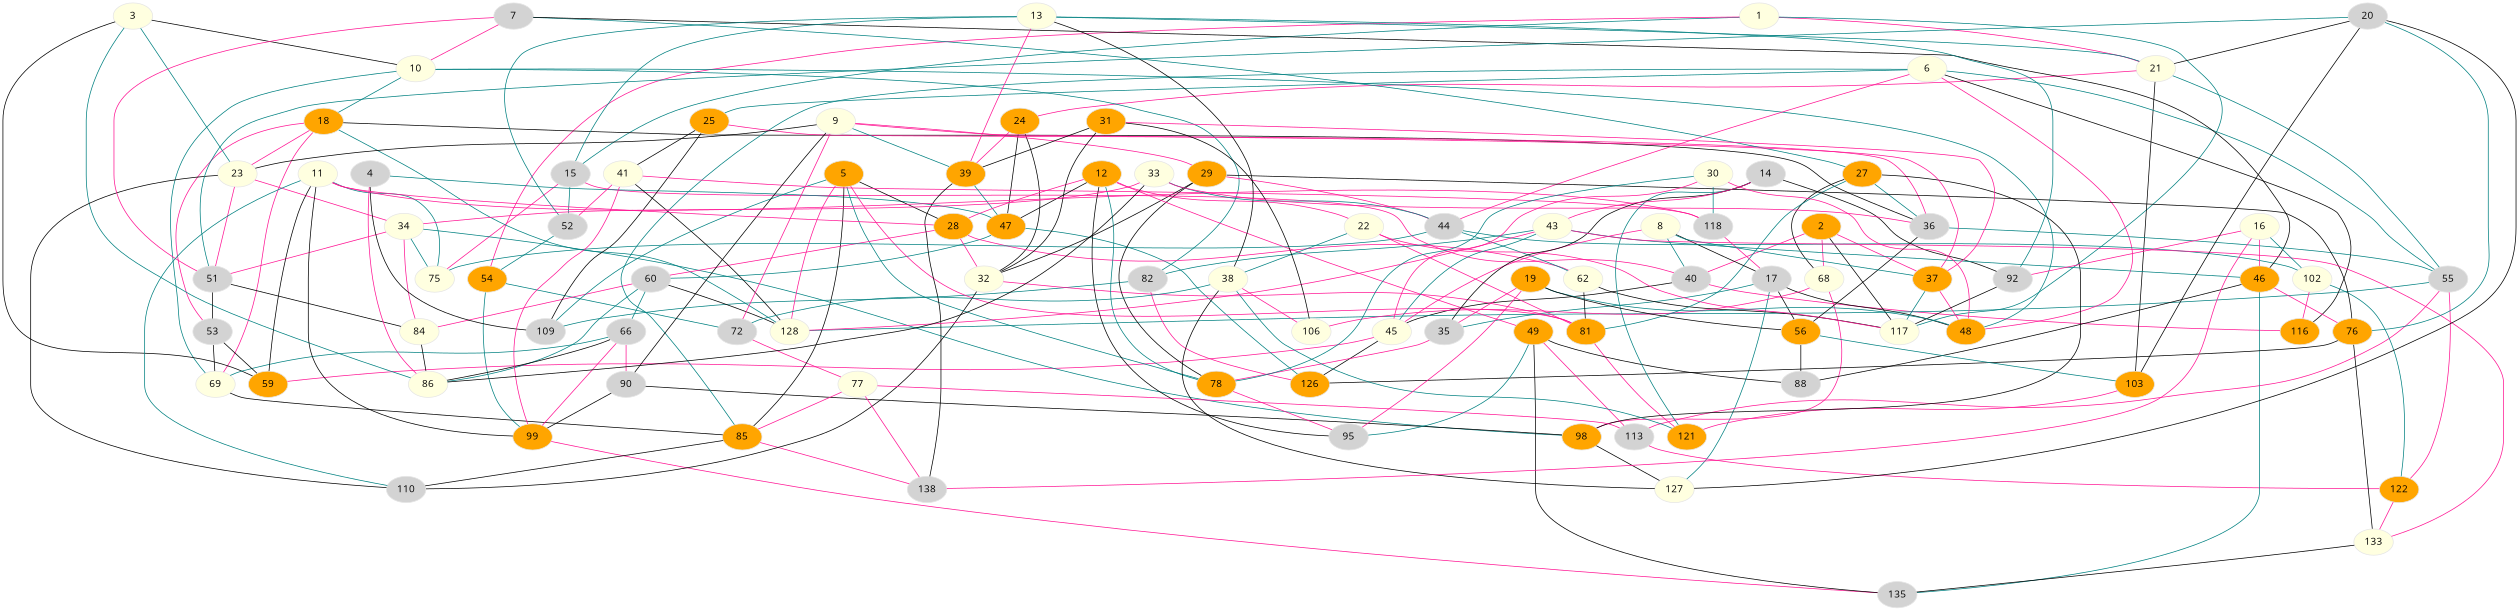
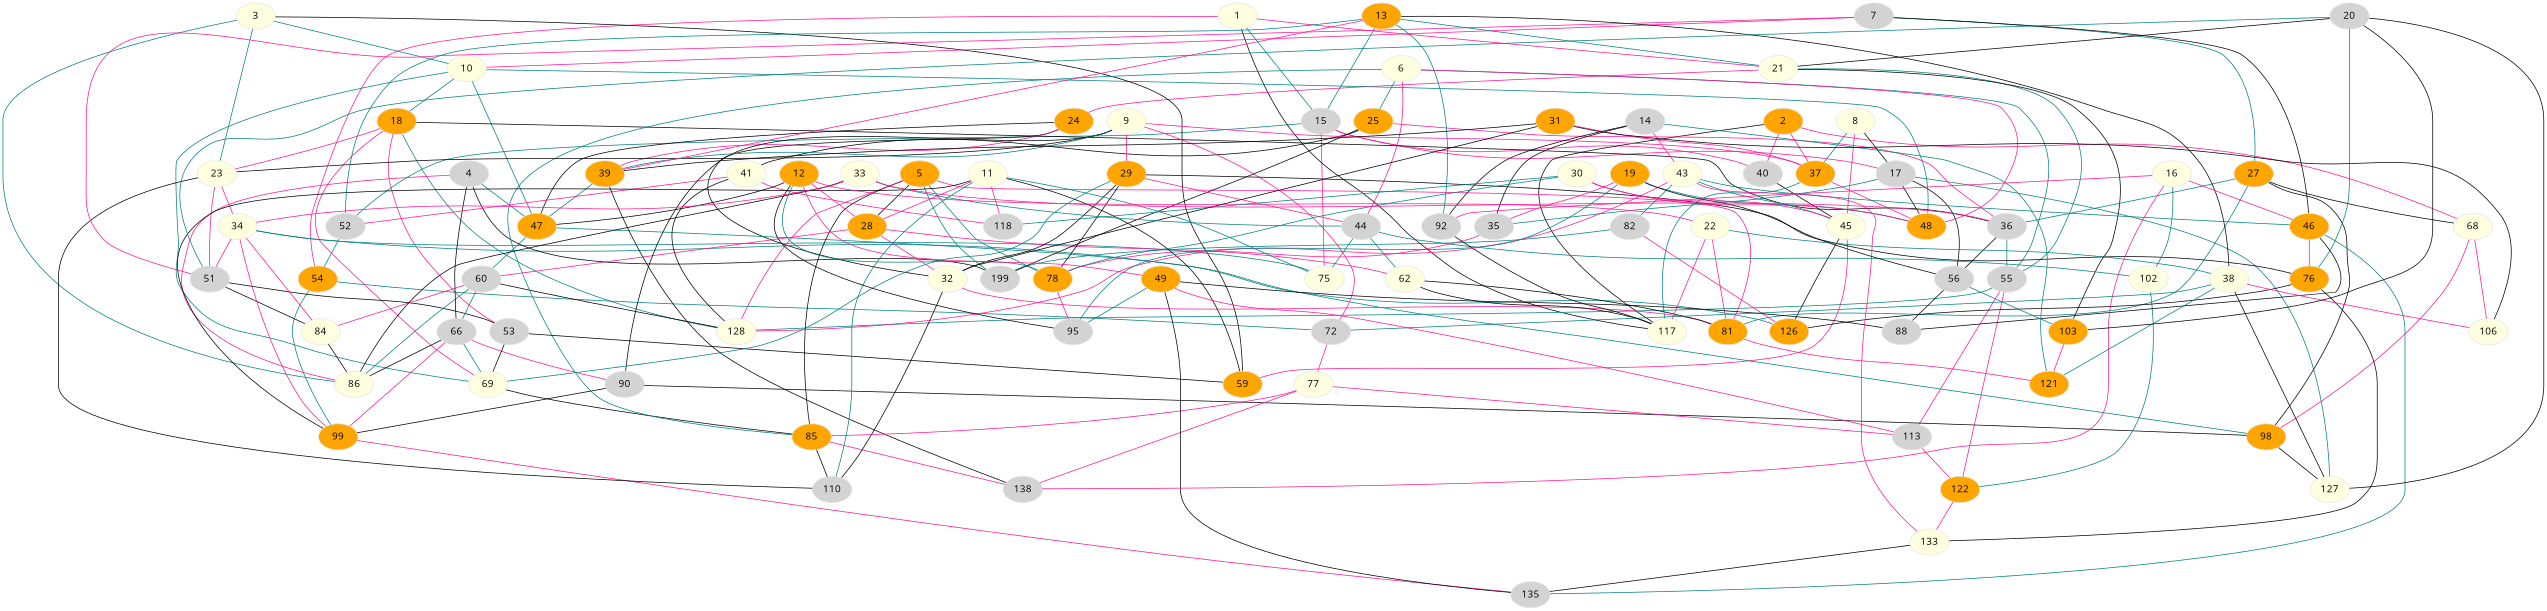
  graph {
    fontname="Open Sans"
    node [color=gray90 fillcolor=lightyellow fontname="Open Sans" style=filled]
    edge [color=deeppink fontname="Open Sans"]
    15 [fillcolor=lightgrey super="+137"]
    40 [fillcolor=lightgrey super="+42"]
    17 [fillcolor=lightgrey super="+112"]
    75
    52 [fillcolor=lightgrey]
    1
    21 [super="+71"]
    54 [fillcolor=orange]
    117 [super="+123"]
    55 [fillcolor=lightgrey super="+65"]
    103 [fillcolor=orange]
    24 [fillcolor=orange]
    72 [fillcolor=lightgrey]
    99 [fillcolor=orange super="+129"]
    37 [fillcolor=orange super="+50"]
    48 [fillcolor=orange super="+119"]
    2 [fillcolor=orange]
    68
-   116 [fillcolor=orange]
    45 [super="+108"]
    98 [fillcolor=orange super="+107"]
    106
    10 [super="+100"]
    18 [fillcolor=orange super="+26"]
    69 [super="+130"]
    82 [fillcolor=lightgrey]
    3
    23 [super="+120"]
    59 [fillcolor=orange]
    86 [super="+89"]
    51 [fillcolor=lightgrey super="+58"]
    110 [fillcolor=lightgrey]
    34 [super="+73"]
    47 [fillcolor=orange super="+79"]
    60 [fillcolor=lightgrey super="+105"]
    126 [fillcolor=orange]
    4 [fillcolor=lightgrey]
    66 [fillcolor=lightgrey super="+74"]
-   109 [fillcolor=lightgrey]
+   109 [fillcolor=lightgrey label=199]
    90 [fillcolor=lightgrey]
    5 [fillcolor=orange super="+80"]
    28 [fillcolor=orange super="+57"]
    78 [fillcolor=orange super="+131"]
    81 [fillcolor=orange super="+124"]
    85 [fillcolor=orange super="+115"]
    128 [super="+136"]
    32 [super="+63"]
    62
    95 [fillcolor=lightgrey]
    121 [fillcolor=orange]
    138 [fillcolor=lightgrey]
    6 [super="+97"]
    25 [fillcolor=orange]
    44 [fillcolor=lightgrey super="+70"]
    36 [fillcolor=lightgrey super="+87"]
    41 [super="+93"]
    102
    113 [fillcolor=lightgrey]
    122 [fillcolor=orange]
    7 [fillcolor=lightgrey]
    27 [fillcolor=orange super="+132"]
    46 [fillcolor=orange super="+94"]
    n63 [fillcolor=orange label=76 super="+114"]
    88 [fillcolor=lightgrey]
    135 [fillcolor=lightgrey]
    53 [fillcolor=lightgrey]
    84
    35 [fillcolor=lightgrey]
-   56 [fillcolor=orange super="+83"]
+   56 [fillcolor=lightgrey super="+83"]
    127
    8
    9 [super="+61"]
    29 [fillcolor=orange super="+64"]
    39 [fillcolor=orange super="+111"]
    77
    11 [super="+91"]
    118 [fillcolor=lightgrey]
    12 [fillcolor=orange super="+101"]
    22
    49 [fillcolor=orange super="+134"]
    38 [super="+76"]
-   13 [super="+125"]
+   13 [fillcolor=orange super="+125"]
    92 [fillcolor=lightgrey]
    14 [fillcolor=lightgrey]
    43 [super="+104"]
    133
    16
    19 [fillcolor=orange]
    20 [fillcolor=lightgrey super="+67"]
    30
    31 [fillcolor=orange]
    33
    15 -- 40
-   118 -- 17
+   15 -- 17
    15 -- 75
    15 -- 52 [color=teal]
-   40 -- 116 [weight=2]
    40 -- 45 [color=black]
    17 -- 48 [color=black]
    17 -- 35 [color=teal]
    17 -- 56 [color=black]
    17 -- 127 [color=teal]
    52 -- 54 [color=teal]
    1 -- 15 [color=teal]
    1 -- 21
    1 -- 54
-   1 -- 117 [color=teal]
+   1 -- 117 [color=black]
    21 -- 55 [color=teal]
    21 -- 103 [color=black]
    21 -- 24
    54 -- 72 [color=teal]
    54 -- 99 [color=teal]
    55 -- 128 [color=teal]
    55 -- 113
    55 -- 122
    103 -- 121
    24 -- 47 [color=black]
    24 -- 32 [color=black]
    24 -- 39
    72 -- 77
    99 -- 135
    37 -- 117 [color=teal]
    37 -- 48
    2 -- 40
    2 -- 117 [color=black]
    2 -- 37
    2 -- 68
    68 -- 98
    68 -- 106
    45 -- 59
    45 -- 126 [color=black]
    98 -- 127 [color=black]
    10 -- 48 [color=teal]
    10 -- 18 [color=teal]
    10 -- 69 [color=teal]
-   10 -- 82 [color=teal]
+   10 -- 47 [color=teal]
    18 -- 69
    18 -- 23
    18 -- 128 [color=teal]
    18 -- 36 [color=black]
    18 -- 53
    69 -- 85 [color=black]
    82 -- 126
    82 -- 109 [color=teal]
-   3 -- 10 [color=black]
+   3 -- 10 [color=teal]
    3 -- 23 [color=teal]
    3 -- 59 [color=black]
    3 -- 86 [color=teal]
    23 -- 51
    23 -- 110 [color=black]
    23 -- 34
    51 -- 53 [color=black]
    51 -- 84 [color=black]
    34 -- 75 [color=teal]
    34 -- 98 [color=teal]
    34 -- 51
    34 -- 84
    47 -- 60 [color=teal]
    47 -- 126 [color=teal]
    60 -- 86 [color=teal]
    60 -- 66 [color=teal]
    60 -- 128 [color=black]
    60 -- 84
    4 -- 86
    4 -- 47 [color=teal]
+   4 -- 66 [color=black]
    4 -- 109 [color=black]
    66 -- 99
    66 -- 69 [color=teal]
    66 -- 86 [color=black]
    66 -- 90
    90 -- 99 [color=black]
    90 -- 98 [color=black]
    5 -- 109 [color=teal]
    5 -- 28 [color=black]
    5 -- 78 [color=teal]
    5 -- 81
    5 -- 85 [color=black]
    5 -- 128
    28 -- 60
    28 -- 32
    28 -- 62
    78 -- 95
    81 -- 121
    85 -- 110 [color=black]
    85 -- 138
    32 -- 110 [color=black]
    32 -- 81
    62 -- 117 [color=black]
    62 -- 81 [color=black]
    6 -- 55 [color=teal]
    6 -- 48
-   6 -- 116 [color=black]
    6 -- 85 [color=teal]
    6 -- 25 [color=teal]
    6 -- 44
    25 -- 109 [color=black]
    25 -- 36
    25 -- 41 [color=black]
    44 -- 75 [color=teal]
    44 -- 62 [color=teal]
    44 -- 102 [color=teal]
    36 -- 55 [color=teal]
    36 -- 56 [color=black]
    41 -- 52
-   41 -- 99
+   34 -- 99
    41 -- 128 [color=black]
    41 -- 118 [weight=2]
-   102 -- 116
    102 -- 122 [color=teal]
    113 -- 122
    122 -- 133
    7 -- 10
    7 -- 51
    7 -- 27 [color=teal]
    7 -- 46 [color=black]
    27 -- 68 [color=black]
    27 -- 98 [color=black weight=2]
    27 -- 81 [color=teal]
    27 -- 36 [color=teal]
    46 -- n63
    46 -- 88 [color=black]
    46 -- 135 [color=teal]
    n63 -- 126 [color=black]
    n63 -- 133 [color=black]
    53 -- 69 [color=black]
    53 -- 59 [color=black]
    84 -- 86 [color=black]
    35 -- 78
    56 -- 103 [color=teal]
    56 -- 88 [color=black]
-   8 -- 40 [color=teal]
    8 -- 17 [color=black]
    8 -- 37 [color=teal]
    8 -- 45
    9 -- 72
    9 -- 37
    9 -- 23 [color=black]
    9 -- 90 [color=black]
    9 -- 29
    9 -- 39 [color=teal]
+   29 -- 69 [color=teal]
    29 -- 78 [color=black]
    29 -- 32 [color=black]
    29 -- 44
    29 -- n63 [color=black]
    39 -- 47 [color=teal]
    39 -- 138 [color=black]
    77 -- 85
    77 -- 138
    77 -- 113
    11 -- 75 [color=teal]
    11 -- 99 [color=black]
    11 -- 59 [color=black]
    11 -- 110 [color=teal]
    11 -- 28
    11 -- 118
    12 -- 47 [color=black]
    12 -- 28
    12 -- 78 [color=teal]
    12 -- 95 [color=black]
    12 -- 22
    12 -- 49
    22 -- 117
    22 -- 81
    22 -- 38 [color=teal]
    49 -- 95 [color=teal]
    49 -- 113
    49 -- 88 [color=black weight=2]
    49 -- 135 [color=black]
    38 -- 72 [color=teal]
    38 -- 106
    38 -- 121 [color=teal]
    38 -- 127 [color=black]
    13 -- 15 [color=teal]
    13 -- 52 [color=teal]
    13 -- 21 [color=teal]
    13 -- 39
    13 -- 38 [color=black]
    13 -- 92 [color=teal]
    92 -- 117 [color=black]
    14 -- 121 [color=teal]
    14 -- 35 [color=black]
    14 -- 92 [color=black]
    14 -- 43
    43 -- 45 [color=teal]
    43 -- 82 [color=teal]
    43 -- 128
    43 -- 46 [color=teal]
    43 -- 133
    133 -- 135 [color=black]
    16 -- 138
    16 -- 102 [color=teal]
    16 -- 46
    16 -- 92
    19 -- 48 [color=teal]
-   19 -- 95
+   19 -- 95 [color=teal]
    19 -- 35
    19 -- 56 [color=black]
    20 -- 21 [color=black]
    20 -- 103 [color=black]
    20 -- 51 [color=teal]
    20 -- n63 [color=teal weight=2]
    20 -- 127 [color=black]
    30 -- 48
    30 -- 45
    30 -- 78 [color=teal]
    30 -- 118 [color=teal]
    31 -- 37
    31 -- 106 [color=black]
    31 -- 32 [color=black]
    31 -- 39 [color=black]
    33 -- 86 [color=black]
    33 -- 34
    33 -- 44 [color=teal]
    33 -- 36
  }
